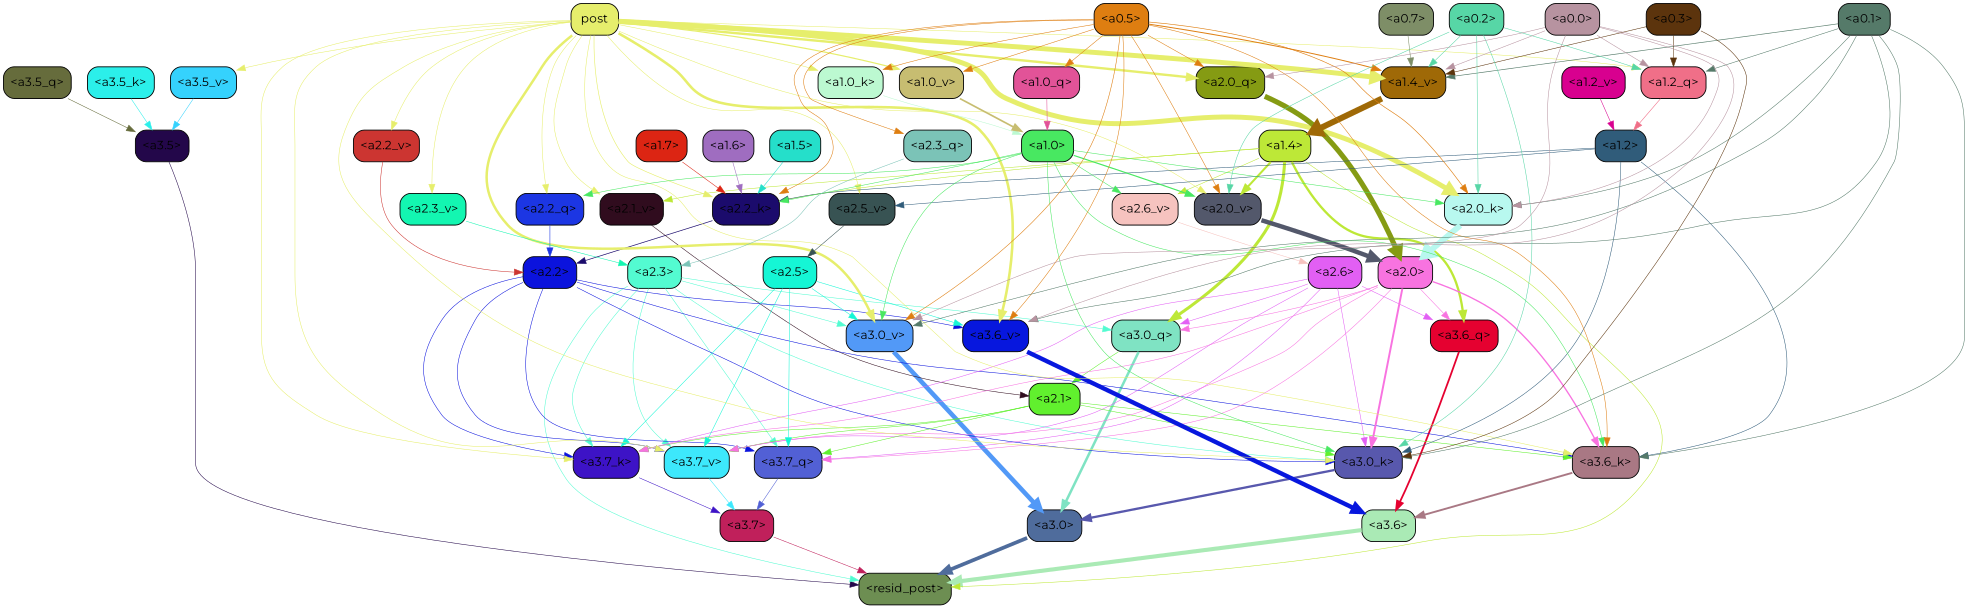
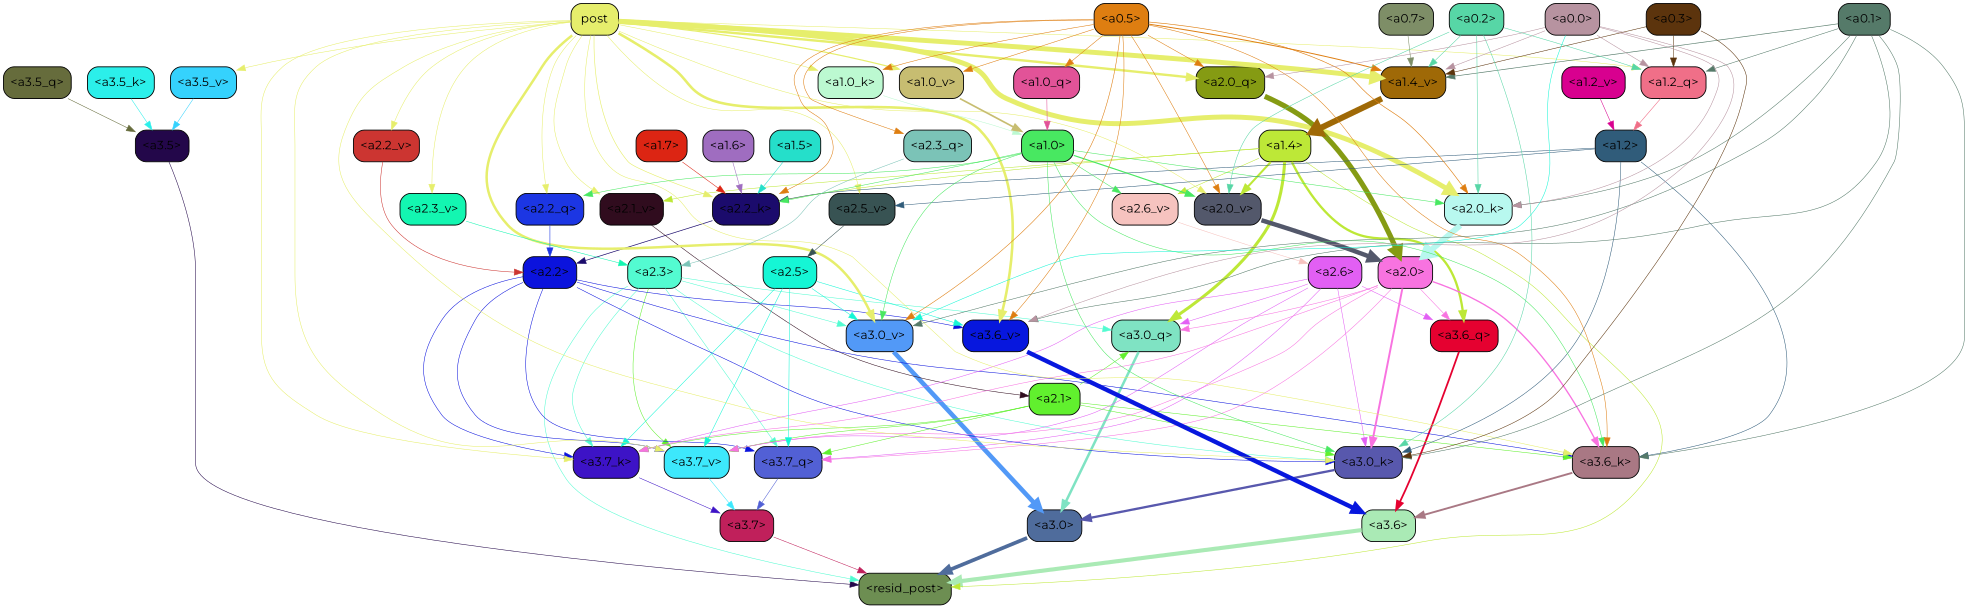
  strict digraph {
    fontname=Montserrat
    splines=true
    node [color=black fontname=Montserrat shape=box style="filled, rounded"]
    edge [color="#e6ee6c" fontname=Montserrat penwidth=0.6]
    "<a3.7>" [fillcolor="#c0205b"]
    "<resid_post>" [fillcolor="#6d8e52"]
    "<a3.6>" [fillcolor="#aaeab5"]
    "<a3.5>" [fillcolor="#23074a"]
    "<a3.0>" [fillcolor="#4f6c9c"]
    "<a2.3>" [fillcolor="#53fbd1"]
    "<a3.7_q>" [fillcolor="#5260d5"]
    "<a3.0_q>" [fillcolor="#7fe3c3"]
    "<a3.7_k>" [fillcolor="#3d13c6"]
    "<a3.0_k>" [fillcolor="#5858ad"]
    "<a3.7_v>" [fillcolor="#3de8fc"]
    "<a3.0_v>" [fillcolor="#5299f7"]
    "<a1.4>" [fillcolor="#bde837"]
    "<a3.6_q>" [fillcolor="#e50130"]
    "<a2.2_k>" [fillcolor="#1b0b6c"]
    "<a2.6_v>" [fillcolor="#f6c3bf"]
    "<a2.1_v>" [fillcolor="#300c1e"]
    "<a2.0_v>" [fillcolor="#53586b"]
    "<a2.2>" [fillcolor="#0b13dd"]
    "<a2.6>" [fillcolor="#e25ff4"]
    "<a2.1>" [fillcolor="#61f02e"]
    "<a2.0>" [fillcolor="#f873e0"]
    "<a3.6_k>" [fillcolor="#a97884"]
    "<a3.6_v>" [fillcolor="#0717de"]
    "<a3.5_q>" [fillcolor="#666c3c"]
    "<a3.5_k>" [fillcolor="#2befea"]
    "<a3.5_v>" [fillcolor="#35d2fd"]
    "<a2.5>" [fillcolor="#15f6d5"]
    n29 [fillcolor="#e6ee6c" label=post]
    "<a2.2_q>" [fillcolor="#1c36e3"]
    "<a2.0_q>" [fillcolor="#859b13"]
    "<a2.0_k>" [fillcolor="#b8f8ef"]
    "<a2.5_v>" [fillcolor="#385353"]
    "<a2.3_v>" [fillcolor="#13f6b1"]
    "<a2.2_v>" [fillcolor="#cc3531"]
    "<a1.2_q>" [fillcolor="#f06f88"]
    "<a1.0_k>" [fillcolor="#bcf9d1"]
    "<a1.4_v>" [fillcolor="#9f6907"]
    "<a1.0_v>" [fillcolor="#c7bd71"]
    "<a1.2>" [fillcolor="#305c7a"]
    "<a1.0>" [fillcolor="#48e861"]
    "<a0.5>" [fillcolor="#de7e11"]
    "<a2.3_q>" [fillcolor="#7bc3b7"]
    "<a1.0_q>" [fillcolor="#e25398"]
    "<a0.1>" [fillcolor="#557a69"]
    "<a0.3>" [fillcolor="#5c340d"]
    "<a0.2>" [fillcolor="#57d6a6"]
    "<a0.0>" [fillcolor="#b793a0"]
    "<a1.7>" [fillcolor="#dc2513"]
    "<a1.6>" [fillcolor="#9f6dc0"]
    "<a1.5>" [fillcolor="#25dfca"]
    "<a1.2_v>" [fillcolor="#d8008f"]
    "<a0.7>" [fillcolor="#7e8e67"]
    "<a3.7>" -> "<resid_post>" [color="#c0205b"]
    "<a3.6>" -> "<resid_post>" [color="#aaeab5" penwidth=4.670643210411072]
    "<a3.5>" -> "<resid_post>" [color="#23074a"]
    "<a3.0>" -> "<resid_post>" [color="#4f6c9c" penwidth=4.246885180473328]
    "<a2.3>" -> "<resid_post>" [color="#53fbd1"]
    "<a2.3>" -> "<a3.7_q>" [color="#53fbd1"]
    "<a2.3>" -> "<a3.0_q>" [color="#53fbd1"]
    "<a2.3>" -> "<a3.7_k>" [color="#53fbd1"]
    "<a2.3>" -> "<a3.0_k>" [color="#53fbd1"]
-   "<a2.3>" -> "<a3.7_v>" [color="#53fbd1"]
+   "<a2.3>" -> "<a3.7_v>" [color="#61f02e"]
    "<a2.3>" -> "<a3.0_v>" [color="#53fbd1"]
    "<a3.7_q>" -> "<a3.7>" [color="#5260d5"]
    "<a3.0_q>" -> "<a3.0>" [color="#7fe3c3" penwidth=2.8638100624084473]
    "<a3.7_k>" -> "<a3.7>" [color="#3d13c6"]
    "<a3.0_k>" -> "<a3.0>" [color="#5858ad" penwidth=2.6274144649505615]
    "<a3.7_v>" -> "<a3.7>" [color="#3de8fc"]
    "<a3.0_v>" -> "<a3.0>" [color="#5299f7" penwidth=5.188832879066467]
    "<a1.4>" -> "<resid_post>" [color="#bde837"]
    "<a1.4>" -> "<a3.0_q>" [color="#bde837" penwidth=3.477886103093624]
    "<a1.4>" -> "<a3.6_q>" [color="#bde837" penwidth=2.6487714648246765]
    "<a1.4>" -> "<a2.2_k>" [color="#bde837"]
    "<a1.4>" -> "<a2.6_v>" [color="#bde837"]
    "<a1.4>" -> "<a2.1_v>" [color="#bde837"]
    "<a1.4>" -> "<a2.0_v>" [color="#bde837" penwidth=2.3358620405197144]
    "<a3.6_q>" -> "<a3.6>" [color="#e50130" penwidth=2.03758105635643]
    "<a2.2_k>" -> "<a2.2>" [color="#1b0b6c" penwidth=0.7811911106109619]
    "<a2.6_v>" -> "<a2.6>" [color="#f6c3bf"]
    "<a2.1_v>" -> "<a2.1>" [color="#300c1e"]
    "<a2.0_v>" -> "<a2.0>" [color="#53586b" penwidth=5.070239782333374]
    "<a2.2>" -> "<a3.7_q>" [color="#0b13dd"]
    "<a2.2>" -> "<a3.7_k>" [color="#0b13dd"]
    "<a2.2>" -> "<a3.0_k>" [color="#0b13dd"]
    "<a2.2>" -> "<a3.7_v>" [color="#0b13dd"]
    "<a2.2>" -> "<a3.6_k>" [color="#0b13dd"]
    "<a2.2>" -> "<a3.6_v>" [color="#0b13dd"]
    "<a2.6>" -> "<a3.7_q>" [color="#e25ff4"]
    "<a2.6>" -> "<a3.0_q>" [color="#e25ff4"]
    "<a2.6>" -> "<a3.7_k>" [color="#e25ff4"]
    "<a2.6>" -> "<a3.0_k>" [color="#e25ff4"]
    "<a2.6>" -> "<a3.7_v>" [color="#e25ff4"]
    "<a2.6>" -> "<a3.6_q>" [color="#e25ff4"]
    "<a2.1>" -> "<a3.7_q>" [color="#61f02e"]
-   "<a3.0_q>" -> "<a2.1>" [color="#61f02e"]
+   "<a2.1>" -> "<a3.0_q>" [color="#61f02e"]
    "<a2.1>" -> "<a3.7_k>" [color="#61f02e"]
    "<a2.1>" -> "<a3.0_k>" [color="#61f02e"]
    "<a2.1>" -> "<a3.7_v>" [color="#61f02e"]
    "<a2.1>" -> "<a3.6_k>" [color="#61f02e"]
    "<a2.0>" -> "<a3.7_q>" [color="#f873e0"]
    "<a2.0>" -> "<a3.0_q>" [color="#f873e0"]
    "<a2.0>" -> "<a3.7_k>" [color="#f873e0"]
    "<a2.0>" -> "<a3.0_k>" [color="#f873e0" penwidth=2.23091459274292]
    "<a2.0>" -> "<a3.7_v>" [color="#f873e0"]
    "<a2.0>" -> "<a3.6_q>" [color="#f873e0"]
    "<a2.0>" -> "<a3.6_k>" [color="#f873e0" penwidth=1.5417278409004211]
    "<a3.6_k>" -> "<a3.6>" [color="#a97884" penwidth=2.174198240041733]
    "<a3.6_v>" -> "<a3.6>" [color="#0717de" penwidth=5.002329230308533]
    "<a3.5_q>" -> "<a3.5>" [color="#666c3c"]
    "<a3.5_k>" -> "<a3.5>" [color="#2befea"]
    "<a3.5_v>" -> "<a3.5>" [color="#35d2fd"]
    "<a2.5>" -> "<a3.7_q>" [color="#15f6d5"]
    "<a2.5>" -> "<a3.7_k>" [color="#15f6d5"]
    "<a2.5>" -> "<a3.7_v>" [color="#15f6d5"]
    "<a2.5>" -> "<a3.0_v>" [color="#15f6d5"]
    "<a2.5>" -> "<a3.6_v>" [color="#15f6d5"]
    n29 -> "<a3.7_k>"
    n29 -> "<a3.0_k>"
    n29 -> "<a3.7_v>"
    n29 -> "<a3.0_v>" [penwidth=2.8577730655670166]
    n29 -> "<a2.2_k>" [penwidth=0.69573974609375]
    n29 -> "<a2.1_v>"
    n29 -> "<a2.0_v>"
    n29 -> "<a3.6_k>"
    n29 -> "<a3.6_v>" [penwidth=2.9511587619781494]
    n29 -> "<a3.5_v>"
    n29 -> "<a2.2_q>"
    n29 -> "<a2.0_q>" [penwidth=2.7340729534626007]
    n29 -> "<a2.0_k>" [penwidth=5.629883050918579]
    n29 -> "<a2.5_v>"
    n29 -> "<a2.3_v>"
    n29 -> "<a2.2_v>"
    n29 -> "<a1.2_q>"
    n29 -> "<a1.0_k>"
    n29 -> "<a1.4_v>" [penwidth=5.6260271072387695]
    n29 -> "<a1.0_v>" [penwidth=1.3646823167800903]
    "<a2.2_q>" -> "<a2.2>" [color="#1c36e3" penwidth=0.6407594680786133]
    "<a2.0_q>" -> "<a2.0>" [color="#859b13" penwidth=5.885338068008423]
    "<a2.0_k>" -> "<a2.0>" [color="#b8f8ef" penwidth=6.657835483551025]
    "<a2.5_v>" -> "<a2.5>" [color="#385353"]
    "<a2.3_v>" -> "<a2.3>" [color="#13f6b1"]
    "<a2.2_v>" -> "<a2.2>" [color="#cc3531"]
    "<a1.2_q>" -> "<a1.2>" [color="#f06f88" penwidth=0.6509807109832764]
    "<a1.0_k>" -> "<a1.0>" [color="#bcf9d1"]
    "<a1.4_v>" -> "<a1.4>" [color="#9f6907" penwidth=6.8020641803741455]
    "<a1.0_v>" -> "<a1.0>" [color="#c7bd71" penwidth=1.9194684028625488]
    "<a1.2>" -> "<a3.0_k>" [color="#305c7a"]
    "<a1.2>" -> "<a2.2_k>" [color="#305c7a"]
    "<a1.2>" -> "<a3.6_k>" [color="#305c7a"]
    "<a1.2>" -> "<a2.5_v>" [color="#305c7a"]
    "<a1.0>" -> "<a3.0_k>" [color="#48e861"]
    "<a1.0>" -> "<a3.0_v>" [color="#48e861"]
    "<a1.0>" -> "<a2.2_k>" [color="#48e861"]
    "<a1.0>" -> "<a2.6_v>" [color="#48e861"]
    "<a1.0>" -> "<a2.0_v>" [color="#48e861" penwidth=1.3103609085083008]
    "<a1.0>" -> "<a3.6_k>" [color="#48e861"]
    "<a1.0>" -> "<a2.2_q>" [color="#48e861"]
    "<a1.0>" -> "<a2.0_k>" [color="#48e861"]
    "<a0.5>" -> "<a3.0_v>" [color="#de7e11" penwidth=0.6446345448493958]
    "<a0.5>" -> "<a2.2_k>" [color="#de7e11"]
    "<a0.5>" -> "<a2.0_v>" [color="#de7e11"]
    "<a0.5>" -> "<a3.6_k>" [color="#de7e11"]
    "<a0.5>" -> "<a3.6_v>" [color="#de7e11"]
    "<a0.5>" -> "<a2.0_q>" [color="#de7e11"]
    "<a0.5>" -> "<a2.0_k>" [color="#de7e11" penwidth=0.7065601348876953]
    "<a0.5>" -> "<a1.0_k>" [color="#de7e11"]
    "<a0.5>" -> "<a1.4_v>" [color="#de7e11" penwidth=1.1228110790252686]
    "<a0.5>" -> "<a1.0_v>" [color="#de7e11"]
    "<a0.5>" -> "<a2.3_q>" [color="#de7e11"]
    "<a0.5>" -> "<a1.0_q>" [color="#de7e11"]
    "<a2.3_q>" -> "<a2.3>" [color="#7bc3b7"]
    "<a1.0_q>" -> "<a1.0>" [color="#e25398"]
    "<a0.1>" -> "<a3.0_k>" [color="#557a69"]
    "<a0.1>" -> "<a3.0_v>" [color="#557a69"]
    "<a0.1>" -> "<a3.6_k>" [color="#557a69"]
    "<a0.1>" -> "<a3.6_v>" [color="#557a69"]
    "<a0.1>" -> "<a2.0_k>" [color="#557a69"]
    "<a0.1>" -> "<a1.2_q>" [color="#557a69"]
    "<a0.1>" -> "<a1.4_v>" [color="#557a69" penwidth=0.7182521820068359]
    "<a0.3>" -> "<a3.0_k>" [color="#5c340d"]
    "<a0.3>" -> "<a1.2_q>" [color="#5c340d"]
    "<a0.3>" -> "<a1.4_v>" [color="#5c340d"]
    "<a0.2>" -> "<a3.0_k>" [color="#57d6a6"]
    "<a0.2>" -> "<a2.0_v>" [color="#57d6a6"]
    "<a0.2>" -> "<a2.0_k>" [color="#57d6a6"]
    "<a0.2>" -> "<a1.2_q>" [color="#57d6a6"]
    "<a0.2>" -> "<a1.4_v>" [color="#57d6a6"]
-   "<a0.0>" -> "<a3.0_v>" [color="#b793a0"]
+   "<a0.0>" -> "<a3.0_v>" [color="#15f6d5"]
    "<a0.0>" -> "<a3.6_v>" [color="#b793a0"]
    "<a0.0>" -> "<a2.0_q>" [color="#b793a0"]
    "<a0.0>" -> "<a2.0_k>" [color="#b793a0"]
    "<a0.0>" -> "<a1.2_q>" [color="#b793a0"]
    "<a0.0>" -> "<a1.4_v>" [color="#b793a0"]
    "<a1.7>" -> "<a2.2_k>" [color="#dc2513"]
    "<a1.6>" -> "<a2.2_k>" [color="#9f6dc0"]
    "<a1.5>" -> "<a2.2_k>" [color="#25dfca"]
    "<a1.2_v>" -> "<a1.2>" [color="#d8008f"]
    "<a0.7>" -> "<a1.4_v>" [color="#7e8e67"]
  }
